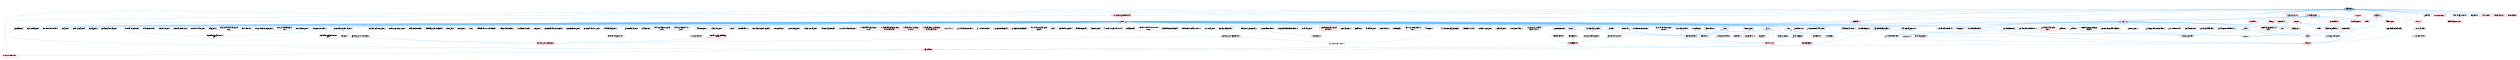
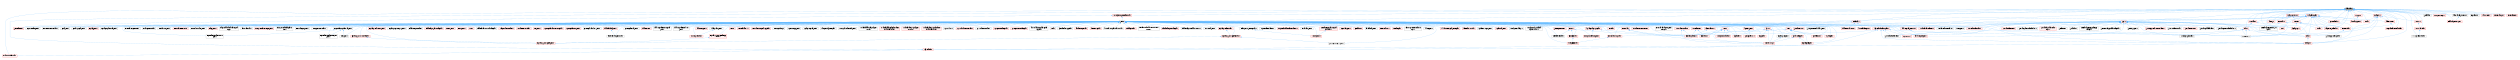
  digraph {
    node [color=red fillcolor="#FFF0F0" fontname=Helvetica fontsize=10 shape=box style=filled]
    edge [color=steelblue1 dir=back fontname=Helvetica fontsize=10 labelfontname=Helvetica labelfontsize=10 style=solid]
    n1 [color=gray40 fillcolor=grey60 fontcolor=black height=0.2 label="Requires.h" width=0.4]
    n2 [color=grey40 fillcolor=white height=0.2 label="Actor.h" width=0.4]
    n3 [color=grey40 fillcolor=white height=0.2 label="AdderRef.h" width=0.4]
    n4 [height=0.2 label="Array.h" width=0.4]
    n5 [height=0.2 label="Field.h" width=0.4]
    n6 [height=0.2 label="FieldPath.h" width=0.4]
    n7 [height=0.2 label="WeakFieldPtr.h" width=0.4]
    n8 [height=0.2 label="BlueprintNodeBinder.h" width=0.4]
    n9 [height=0.2 label="PagedArray.h" width=0.4]
    n10 [height=0.2 label="Text.h" width=0.4]
    n11 [height=0.2 label="FormatStringSan.h" width=0.4]
    n12 [height=0.2 label="Function.h" width=0.4]
    n13 [height=0.2 label="Future.h" width=0.4]
    n14 [height=0.2 label="MetasoundAccessPtr.h" width=0.4]
    n15 [height=0.2 label="GenericPlatformMath.h" width=0.4]
    n16 [color=grey40 fillcolor=white height=0.2 label="GuardedInt.h" width=0.4]
    n17 [height=0.2 label="LazyObjectPtr.h" width=0.4]
    n18 [height=0.2 label="LocalizedTextSourceTypes.h" width=0.4]
    n19 [height=0.2 label="MemoryOps.h" width=0.4]
    n20 [height=0.2 label="NonNullPointer.h" width=0.4]
    n21 [color=grey40 fillcolor=white height=0.2 label="VVMNativeConverter.h" width=0.4]
    n22 [height=0.2 label="NotNull.h" width=0.4]
    n23 [height=0.2 label="ObjectKey.h" width=0.4]
    n24 [height=0.2 label="PointerVariants.h" width=0.4]
    n25 [height=0.2 label="RefCounting.h" width=0.4]
    n26 [color=grey40 fillcolor=white height=0.2 label="ResolveTypeAmbiguity.h" width=0.4]
    n27 [height=0.2 label="StringBuilder.h" width=0.4]
    n28 [height=0.2 label="StringOverload.h" width=0.4]
    n29 [height=0.2 label="StringView.h" width=0.4]
    n30 [height=0.2 label="StructuredLog.h" width=0.4]
    n31 [height=0.2 label="TVariant.h" width=0.4]
    n32 [height=0.2 label="Tuple.h" width=0.4]
    n33 [height=0.2 label="TypeHash.h" width=0.4]
    n34 [height=0.2 label="UniquePtr.h" width=0.4]
    n35 [height=0.2 label="UnrealMathUtility.h" width=0.4]
    n36 [height=0.2 label="Vector4.h" width=0.4]
    n37 [height=0.2 label="UnrealTemplate.h" width=0.4]
    n38 [height=0.2 label="WeakObjectPtrTemplates.h" width=0.4]
    n39 [height=0.2 label="WorldPartitionActorDescType.h" width=0.4]
    n40 [color=grey40 fillcolor=white height=0.2 label="AbilityTask_SpawnActor.h" width=0.4]
    n41 [height=0.2 label="ActorDescContainerInstance\lCollection.h" width=0.4]
    n42 [height=0.2 label="WorldPartition.h" width=0.4]
    n43 [height=0.2 label="ActorDescList.h" width=0.4]
    n44 [height=0.2 label="ActorDragDropOp.h" width=0.4]
    n45 [color=grey40 fillcolor=white height=0.2 label="ActorElementEditorCopyAnd\lPaste.h" width=0.4]
    n46 [height=0.2 label="AmbientSound.h" width=0.4]
    n47 [color=grey40 fillcolor=white height=0.2 label="AnimationEditorPreviewActor.h" width=0.4]
    n48 [color=grey40 fillcolor=white height=0.2 label="BandwidthTestActor.h" width=0.4]
    n49 [color=grey40 fillcolor=white height=0.2 label="BoundsCopyComponent.h" width=0.4]
    n50 [height=0.2 label="Brush.h" width=0.4]
    n51 [color=grey40 fillcolor=white height=0.2 label="DlgReferenceTree.h" width=0.4]
    n52 [height=0.2 label="EditorEngine.h" width=0.4]
    n53 [height=0.2 label="UnrealEdEngine.h" width=0.4]
    n54 [height=0.2 label="EngineSharedPCH.h" width=0.4]
    n55 [color=grey40 fillcolor=white height=0.2 label="CableActor.h" width=0.4]
    n56 [color=grey40 fillcolor=white height=0.2 label="CacheManagerActor.h" width=0.4]
    n57 [height=0.2 label="CameraActor.h" width=0.4]
    n58 [color=grey40 fillcolor=white height=0.2 label="CameraShakeSourceActor.h" width=0.4]
    n59 [color=grey40 fillcolor=white height=0.2 label="ChaosDeformableCollisions\lActor.h" width=0.4]
    n60 [color=grey40 fillcolor=white height=0.2 label="ChaosDeformableConstraints\lActor.h" width=0.4]
    n61 [color=grey40 fillcolor=white height=0.2 label="ChaosDeformableSolverActor.h" width=0.4]
    n62 [color=grey40 fillcolor=white height=0.2 label="FleshActor.h" width=0.4]
    n63 [height=0.2 label="Character.h" width=0.4]
    n64 [height=0.2 label="EngineMinimal.h" width=0.4]
    n65 [color=grey40 fillcolor=white height=0.2 label="CinematicExporter.h" width=0.4]
    n66 [color=grey40 fillcolor=white height=0.2 label="ClusterUnionActor.h" width=0.4]
    n67 [height=0.2 label="ComponentEditorUtils.h" width=0.4]
    n68 [height=0.2 label="ComponentVisualizer.h" width=0.4]
    n69 [color=grey40 fillcolor=white height=0.2 label="ControlPointMeshActor.h" width=0.4]
    n70 [height=0.2 label="Controller.h" width=0.4]
    n71 [height=0.2 label="DecalActor.h" width=0.4]
    n72 [color=grey40 fillcolor=white height=0.2 label="DefaultLevelSequenceInstance\lData.h" width=0.4]
    n73 [color=grey40 fillcolor=white height=0.2 label="DemoNetDriver.h" width=0.4]
    n74 [height=0.2 label="DisplayClusterLightCardActor.h" width=0.4]
    n75 [height=0.2 label="DisplayClusterRootActor.h" width=0.4]
    n76 [color=grey40 fillcolor=white height=0.2 label="DisplayClusterTestPatterns\lActor.h" width=0.4]
    n77 [color=grey40 fillcolor=white height=0.2 label="DocumentationActor.h" width=0.4]
    n78 [color=grey40 fillcolor=white height=0.2 label="EditorActorSubsystem.h" width=0.4]
    n79 [height=0.2 label="Emitter.h" width=0.4]
    n80 [height=0.2 label="EngineUtils.h" width=0.4]
    n81 [color=grey40 fillcolor=white height=0.2 label="EnvQueryGenerator_Actors\lOfClass.h" width=0.4]
    n82 [color=grey40 fillcolor=white height=0.2 label="ExportTextDragDropOp.h" width=0.4]
    n83 [color=grey40 fillcolor=white height=0.2 label="ExternalDirtyActorsTracker.h" width=0.4]
    n84 [height=0.2 label="GameModeBase.h" width=0.4]
    n85 [height=0.2 label="GameStateBase.h" width=0.4]
    n86 [height=0.2 label="GameSession.h" width=0.4]
    n87 [height=0.2 label="GameplayAbilityTargetActor.h" width=0.4]
    n88 [height=0.2 label="GameplayAbilityTargetData\lFilter.h" width=0.4]
    n89 [height=0.2 label="GameplayAbilityTargetTypes.h" width=0.4]
    n90 [height=0.2 label="GameplayAbilityWorldReticle.h" width=0.4]
    n91 [height=0.2 label="GameplayCueNotify_Actor.h" width=0.4]
    n92 [height=0.2 label="GameplayEffectTypes.h" width=0.4]
    n93 [color=grey40 fillcolor=white height=0.2 label="GameplayStatics.h" width=0.4]
    n94 [color=grey40 fillcolor=white height=0.2 label="GameplayTask_SpawnActor.h" width=0.4]
    n95 [color=grey40 fillcolor=white height=0.2 label="GenericSmartObject.h" width=0.4]
    n96 [height=0.2 label="GenericTeamAgentInterface.h" width=0.4]
    n97 [height=0.2 label="GraphEditor.h" width=0.4]
    n98 [height=0.2 label="GroomActor.h" width=0.4]
    n99 [height=0.2 label="GroupActor.h" width=0.4]
    n100 [color=grey40 fillcolor=white height=0.2 label="HLODActor.h" width=0.4]
    n101 [height=0.2 label="HUD.h" width=0.4]
    n102 [color=grey40 fillcolor=white height=0.2 label="HeterogeneousVolumeInterface.h" width=0.4]
    n103 [height=0.2 label="Info.h" width=0.4]
    n104 [height=0.2 label="PlayerState.h" width=0.4]
    n105 [height=0.2 label="WorldSettings.h" width=0.4]
    n106 [height=0.2 label="InteractiveToolObjects.h" width=0.4]
    n107 [height=0.2 label="KismetEditorUtilities.h" width=0.4]
    n108 [color=grey40 fillcolor=white height=0.2 label="KismetNodeInfoContext.h" width=0.4]
    n109 [height=0.2 label="LODActor.h" width=0.4]
    n110 [height=0.2 label="LandscapeBlueprintBrushBase.h" width=0.4]
    n111 [height=0.2 label="LandscapeGizmoActor.h" width=0.4]
    n112 [color=grey40 fillcolor=white height=0.2 label="LandscapeMeshProxyActor.h" width=0.4]
    n113 [height=0.2 label="LandscapeProxy.h" width=0.4]
    n114 [color=grey40 fillcolor=white height=0.2 label="LandscapeSplineActor.h" width=0.4]
    n115 [height=0.2 label="LevelBounds.h" width=0.4]
    n116 [height=0.2 label="LevelEditorViewport.h" width=0.4]
    n117 [height=0.2 label="LevelInstanceActor.h" width=0.4]
    n118 [height=0.2 label="LevelInstanceActorImpl.h" width=0.4]
    n119 [color=grey40 fillcolor=white height=0.2 label="LevelInstanceEditorInstance\lActor.h" width=0.4]
    n120 [color=grey40 fillcolor=white height=0.2 label="LevelInstanceEditorPivot\lActor.h" width=0.4]
    n121 [height=0.2 label="LevelScriptActor.h" width=0.4]
    n122 [height=0.2 label="LevelSequenceActor.h" width=0.4]
    n123 [color=grey40 fillcolor=white height=0.2 label="SequenceMediaController.h" width=0.4]
    n124 [height=0.2 label="Light.h" width=0.4]
    n125 [height=0.2 label="LightSceneProxy.h" width=0.4]
    n126 [height=0.2 label="LightWeightInstanceManager.h" width=0.4]
    n127 [color=grey40 fillcolor=white height=0.2 label="LightmassPortal.h" width=0.4]
    n128 [color=grey40 fillcolor=white height=0.2 label="MapBuildDataActor.h" width=0.4]
    n129 [color=grey40 fillcolor=white height=0.2 label="MaterialInstanceActor.h" width=0.4]
    n130 [color=grey40 fillcolor=white height=0.2 label="MediaBundleActorBase.h" width=0.4]
    n131 [color=grey40 fillcolor=white height=0.2 label="ModularVehicleClusterActor.h" width=0.4]
    n132 [color=grey40 fillcolor=white height=0.2 label="MovieSceneReplaceableActor\lBinding.h" width=0.4]
    n133 [height=0.2 label="MovieSceneReplaceableDirector\lBlueprintBinding.h" width=0.4]
    n134 [height=0.2 label="MovieSceneSpawnableActor\lBinding.h" width=0.4]
    n135 [height=0.2 label="MovieSceneSpawnableDirector\lBlueprintBinding.h" width=0.4]
+   n136 [height=0.2 label="MovieSceneSubSection.h" width=0.4]
    n137 [color=grey40 fillcolor=white height=0.2 label="NavLinkProxy.h" width=0.4]
    n138 [height=0.2 label="NavMovementComponent.h" width=0.4]
    n139 [color=grey40 fillcolor=white height=0.2 label="NavMoverComponent.h" width=0.4]
    n140 [height=0.2 label="NavigationObjectBase.h" width=0.4]
    n141 [height=0.2 label="NavigationToolFilterBase.h" width=0.4]
    n142 [height=0.2 label="NetConnection.h" width=0.4]
    n143 [color=grey40 fillcolor=white height=0.2 label="NetworkPredictionReplicated\lManager.h" width=0.4]
    n144 [color=grey40 height=0.2 label="Note.h" width=0.4]
    n145 [color=grey40 fillcolor=white height=0.2 label="ParticleEventManager.h" width=0.4]
    n146 [height=0.2 label="PartitionActor.h" width=0.4]
    n147 [height=0.2 label="Pawn.h" width=0.4]
    n148 [height=0.2 label="PhysScene_Chaos.h" width=0.4]
    n149 [height=0.2 label="PlayerCameraManager.h" width=0.4]
    n150 [height=0.2 label="PrimitiveComponent.h" width=0.4]
    n151 [height=0.2 label="ReflectionCapture.h" width=0.4]
    n152 [height=0.2 label="RigVMExecuteContext.h" width=0.4]
    n153 [height=0.2 label="RigidBodyBase.h" width=0.4]
    n154 [color=grey40 fillcolor=white height=0.2 label="RuntimeVirtualTextureVolume.h" width=0.4]
    n155 [color=grey40 fillcolor=white height=0.2 label="SSCSEditor.h" width=0.4]
    n156 [height=0.2 label="SceneCapture.h" width=0.4]
    n157 [color=grey40 fillcolor=white height=0.2 label="ScopedSuspendRerunConstruction\lScripts.h" width=0.4]
    n158 [height=0.2 label="SequencerTrackFilterBase.h" width=0.4]
    n159 [color=grey40 fillcolor=white height=0.2 label="ServerStreamingLevelsVisibility.h" width=0.4]
    n160 [color=grey40 fillcolor=white height=0.2 label="SimModuleActor.h" width=0.4]
    n161 [height=0.2 label="SimpleConstructionScript.h" width=0.4]
    n162 [color=grey40 fillcolor=white height=0.2 label="SkeletalMeshActor.h" width=0.4]
    n163 [height=0.2 label="ThumbnailHelpers.h" width=0.4]
    n164 [color=grey40 fillcolor=white height=0.2 label="SmartObjectCollection.h" width=0.4]
    n165 [height=0.2 label="SmartObjectPersistentCollection.h" width=0.4]
    n166 [color=grey40 fillcolor=white height=0.2 label="SplineMeshActor.h" width=0.4]
    n167 [height=0.2 label="StaticMeshActor.h" width=0.4]
    n168 [height=0.2 label="TargetPoint.h" width=0.4]
    n169 [color=grey40 fillcolor=white height=0.2 label="TextRenderActor.h" width=0.4]
    n170 [height=0.2 label="ToolBuilderUtil.h" width=0.4]
    n171 [height=0.2 label="TraceFilter.h" width=0.4]
    n172 [height=0.2 label="TriggerBase.h" width=0.4]
    n173 [color=grey40 fillcolor=white height=0.2 label="VPBookmarkEditorBlueprint\lLibrary.h" width=0.4]
    n174 [color=grey40 fillcolor=white height=0.2 label="VPRootActor.h" width=0.4]
    n175 [height=0.2 label="VPViewportTickableActorBase.h" width=0.4]
    n176 [height=0.2 label="VectorFieldVolume.h" width=0.4]
    n177 [color=grey40 fillcolor=white height=0.2 label="WaterBodyIslandActor.h" width=0.4]
    n178 [height=0.2 label="WaterZoneActor.h" width=0.4]
    n179 [height=0.2 label="World.h" width=0.4]
    n180 [height=0.2 label="WorldPartitionHelpers.h" width=0.4]
    n181 [color=grey40 fillcolor=white height=0.2 label="WorldPartitionReplay.h" width=0.4]
    n182 [color=grey40 fillcolor=white height=0.2 label="WorldPartitionRuntimeCell\lTransformerISM.h" width=0.4]
    n183 [color=grey40 fillcolor=white height=0.2 label="ABTesting.h" width=0.4]
    n184 [color=grey40 fillcolor=white height=0.2 label="AIHelpers.h" width=0.4]
    n185 [color=grey40 fillcolor=white height=0.2 label="ActorElementEditorAssetData\lInterface.h" width=0.4]
    n186 [color=grey40 fillcolor=white height=0.2 label="ActorSoundParameterInterface.h" width=0.4]
    n187 [color=grey40 fillcolor=white height=0.2 label="AndroidJavaEnv.h" width=0.4]
    n188 [color=grey40 fillcolor=white height=0.2 label="AnimDataModelHasher.h" width=0.4]
    n189 [height=0.2 label="AnimDataModelNotifyCollector.h" width=0.4]
    n190 [color=grey40 fillcolor=white height=0.2 label="AnimGraphAttributes.h" width=0.4]
    n191 [color=grey40 fillcolor=white height=0.2 label="AnimNodeEditMode.h" width=0.4]
    n192 [color=grey40 fillcolor=white height=0.2 label="AnimSequenceHelpers.h" width=0.4]
    n193 [height=0.2 label="App.h" width=0.4]
    n194 [height=0.2 label="ArchiveFindCulprit.h" width=0.4]
    n195 [color=grey40 fillcolor=white height=0.2 label="ArchiveHasReferences.h" width=0.4]
    n196 [color=grey40 fillcolor=white height=0.2 label="ArchiveLoadCompressedProxy.h" width=0.4]
    n197 [height=0.2 label="ArchiveObjectCrc32.h" width=0.4]
    n198 [color=grey40 fillcolor=white height=0.2 label="ArchiveSaveCompressedProxy.h" width=0.4]
    n199 [height=0.2 label="ArchiveSerializedProperty\lChain.h" width=0.4]
    n1 -> n2
    n1 -> n3
    n1 -> n4
    n1 -> n5
    n1 -> n6
    n1 -> n7
    n1 -> n8
    n1 -> n9
    n1 -> n10
    n1 -> n11
    n1 -> n12
    n1 -> n13
    n1 -> n14
    n1 -> n15
    n1 -> n16
    n1 -> n17
    n1 -> n18
    n1 -> n19
    n1 -> n20
    n1 -> n21
    n1 -> n22
    n1 -> n23
    n1 -> n24
    n1 -> n25
    n1 -> n26
    n1 -> n27
    n1 -> n28
    n1 -> n29
    n1 -> n30
    n1 -> n31
    n1 -> n32
    n1 -> n33
    n1 -> n34
    n1 -> n35
    n1 -> n36
    n1 -> n37
    n1 -> n38
    n1 -> n39
    n2 -> n40
    n2 -> n41
    n2 -> n42
    n2 -> n43
    n2 -> n44
    n2 -> n45
    n2 -> n46
    n2 -> n47
    n2 -> n48
    n2 -> n49
    n2 -> n50
    n2 -> n51
    n2 -> n52
    n2 -> n53
    n2 -> n54
    n2 -> n55
    n2 -> n56
    n2 -> n57
    n2 -> n58
    n2 -> n59
    n2 -> n60
    n2 -> n61
    n2 -> n62
    n2 -> n63
    n2 -> n64
    n2 -> n65
    n2 -> n66
    n2 -> n67
    n2 -> n68
    n2 -> n69
    n2 -> n70
    n2 -> n71
    n2 -> n72
    n2 -> n73
    n2 -> n74
    n2 -> n75
    n2 -> n76
    n2 -> n77
    n2 -> n78
    n2 -> n79
    n2 -> n80
    n2 -> n81
    n2 -> n82
    n2 -> n83
    n2 -> n84
    n2 -> n85
    n2 -> n86
    n2 -> n87
    n2 -> n88
    n2 -> n89
    n2 -> n90
    n2 -> n91
    n2 -> n92
    n2 -> n93
    n2 -> n94
    n2 -> n95
    n2 -> n96
    n2 -> n97
    n2 -> n98
    n2 -> n99
    n2 -> n100
    n2 -> n101
    n2 -> n102
    n2 -> n103
    n2 -> n104
    n2 -> n105
    n2 -> n106
    n2 -> n107
    n2 -> n108
    n2 -> n109
    n2 -> n110
    n2 -> n111
    n2 -> n112
    n2 -> n113
    n2 -> n114
    n2 -> n115
    n2 -> n116
    n2 -> n117
    n2 -> n118
    n2 -> n119
    n2 -> n120
    n2 -> n121
    n2 -> n122
    n2 -> n123
    n2 -> n124
    n2 -> n125
    n2 -> n126
    n2 -> n127
    n2 -> n128
    n2 -> n129
    n2 -> n130
    n2 -> n131
    n2 -> n132
    n2 -> n133
    n2 -> n134
    n2 -> n135
+   n2 -> n136
    n2 -> n137
    n2 -> n138
    n2 -> n139
    n2 -> n140
    n2 -> n141
    n2 -> n142
    n2 -> n143
    n2 -> n144
    n2 -> n145
    n2 -> n146
    n2 -> n147
    n2 -> n148
    n2 -> n149
    n2 -> n150
    n2 -> n151
    n2 -> n152
    n2 -> n153
    n2 -> n154
    n2 -> n155
    n2 -> n156
    n2 -> n157
    n2 -> n158
    n2 -> n159
    n2 -> n160
    n2 -> n161
    n2 -> n162
    n2 -> n163
    n2 -> n164
    n2 -> n165
    n2 -> n166
    n2 -> n167
    n2 -> n168
    n2 -> n169
    n2 -> n170
    n2 -> n171
    n2 -> n172
    n2 -> n173
    n2 -> n174
    n2 -> n175
    n2 -> n176
    n2 -> n177
    n2 -> n178
    n2 -> n179
    n2 -> n180
    n2 -> n181
    n2 -> n182
    n4 -> n5
    n4 -> n6
    n4 -> n9
    n4 -> n10
    n4 -> n68
    n4 -> n97
    n4 -> n100
    n4 -> n108
    n4 -> n117
+   n4 -> n136
    n4 -> n152
    n4 -> n155
    n4 -> n183
    n4 -> n184
    n4 -> n185
    n4 -> n186
    n4 -> n187
    n4 -> n188
    n4 -> n189
    n4 -> n190
    n4 -> n191
    n4 -> n192
    n4 -> n193
    n4 -> n194
    n4 -> n195
    n4 -> n196
    n4 -> n197
    n4 -> n198
    n4 -> n199
    n5 -> n6
    n6 -> n7
    n7 -> n8
    n10 -> n5
    n10 -> n97
    n10 -> n155
    n10 -> n190
    n12 -> n9
    n12 -> n13
    n12 -> n14
    n20 -> n21
    n22 -> n20
    n23 -> n116
    n23 -> n142
    n23 -> n148
    n25 -> n18
    n26 -> n15
    n27 -> n188
    n29 -> n27
    n29 -> n45
    n31 -> n24
    n33 -> n5
    n33 -> n6
    n33 -> n22
    n33 -> n25
    n33 -> n32
    n33 -> n155
    n34 -> n10
    n34 -> n155
    n35 -> n12
    n35 -> n29
    n35 -> n36
    n37 -> n4
    n37 -> n5
    n37 -> n6
    n37 -> n12
    n37 -> n13
    n37 -> n14
    n37 -> n17
    n37 -> n24
    n37 -> n25
    n37 -> n27
    n37 -> n29
    n37 -> n32
    n37 -> n34
    n37 -> n118
    n37 -> n155
    n37 -> n171
    n37 -> n193
    n38 -> n6
    n38 -> n7
    n38 -> n68
    n38 -> n97
    n38 -> n155
    n38 -> n192
    n39 -> n2
    n39 -> n43
    n41 -> n42
    n50 -> n51
    n50 -> n52
    n50 -> n54
    n52 -> n53
    n61 -> n59
    n61 -> n60
    n61 -> n62
    n68 -> n53
    n70 -> n54
    n70 -> n64
    n83 -> n42
    n84 -> n64
    n84 -> n85
    n88 -> n87
    n89 -> n40
    n89 -> n87
    n90 -> n87
    n92 -> n89
    n93 -> n64
    n103 -> n54
    n103 -> n84
    n103 -> n85
    n103 -> n86
    n103 -> n104
    n105 -> n54
    n105 -> n80
    n118 -> n117
    n122 -> n123
    n142 -> n54
    n146 -> n113
    n147 -> n54
    n147 -> n63
    n147 -> n64
    n147 -> n84
    n149 -> n54
    n149 -> n75
    n150 -> n54
    n150 -> n64
    n162 -> n163
    n179 -> n54
    n179 -> n64
    n179 -> n80
    n179 -> n171
    n179 -> n180
  }
